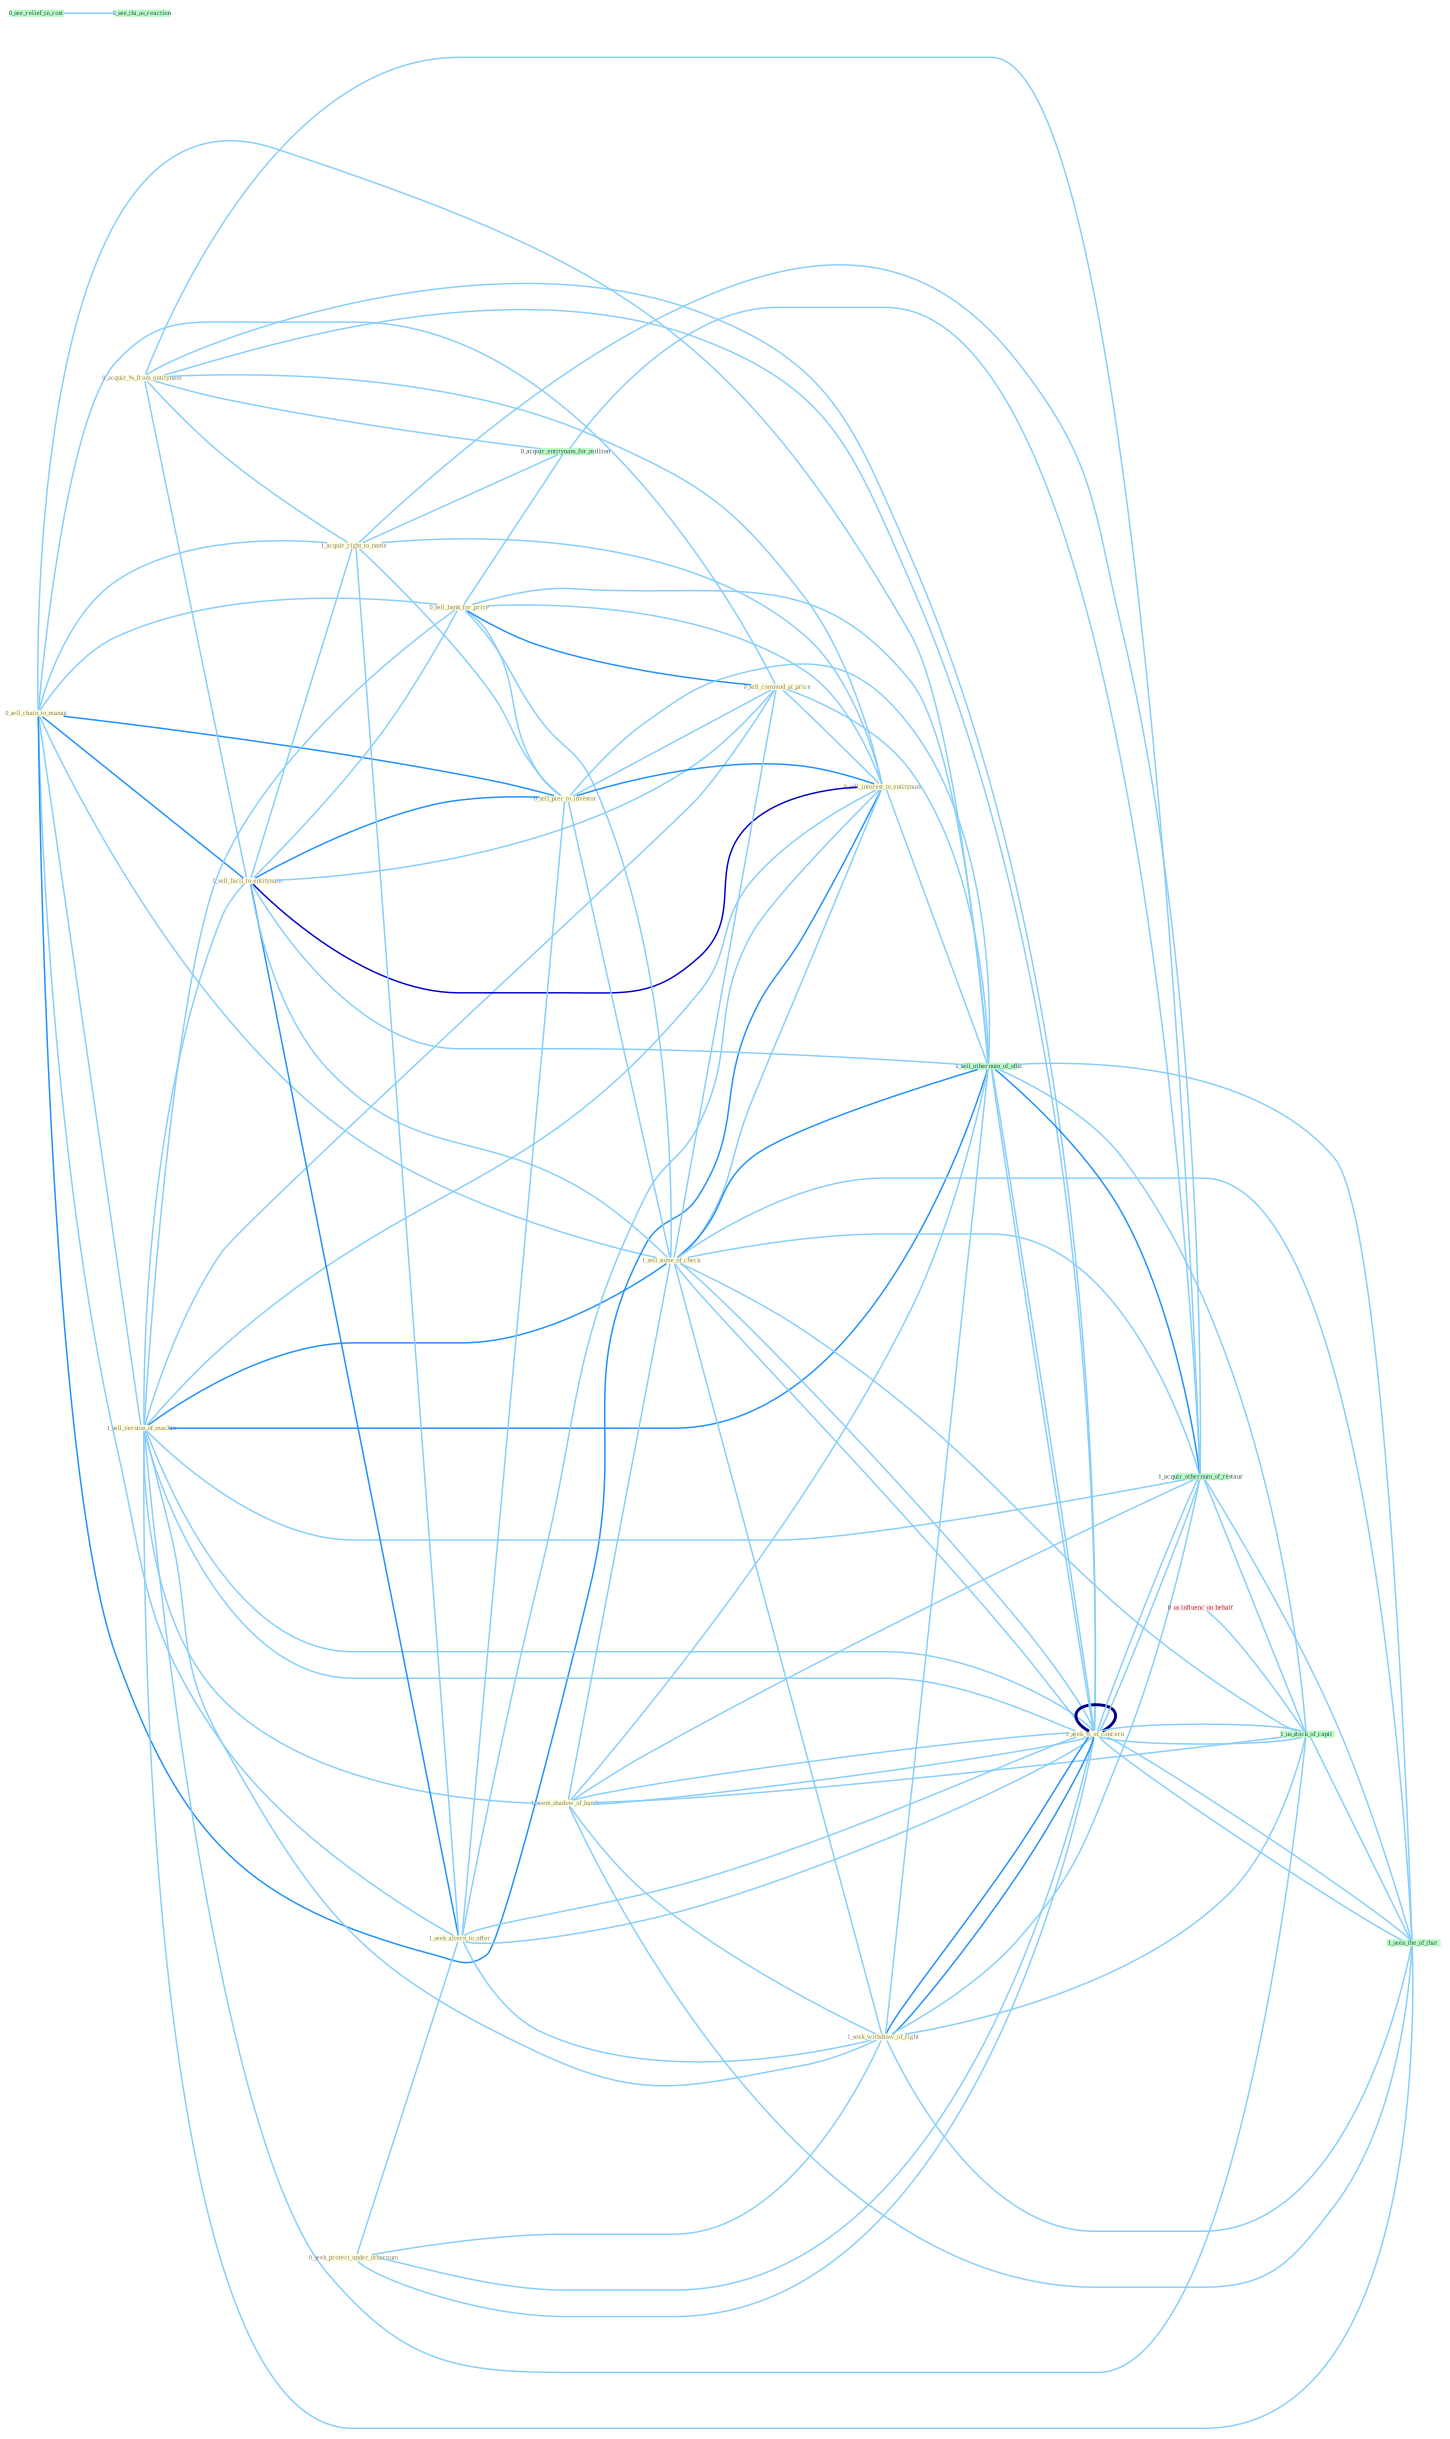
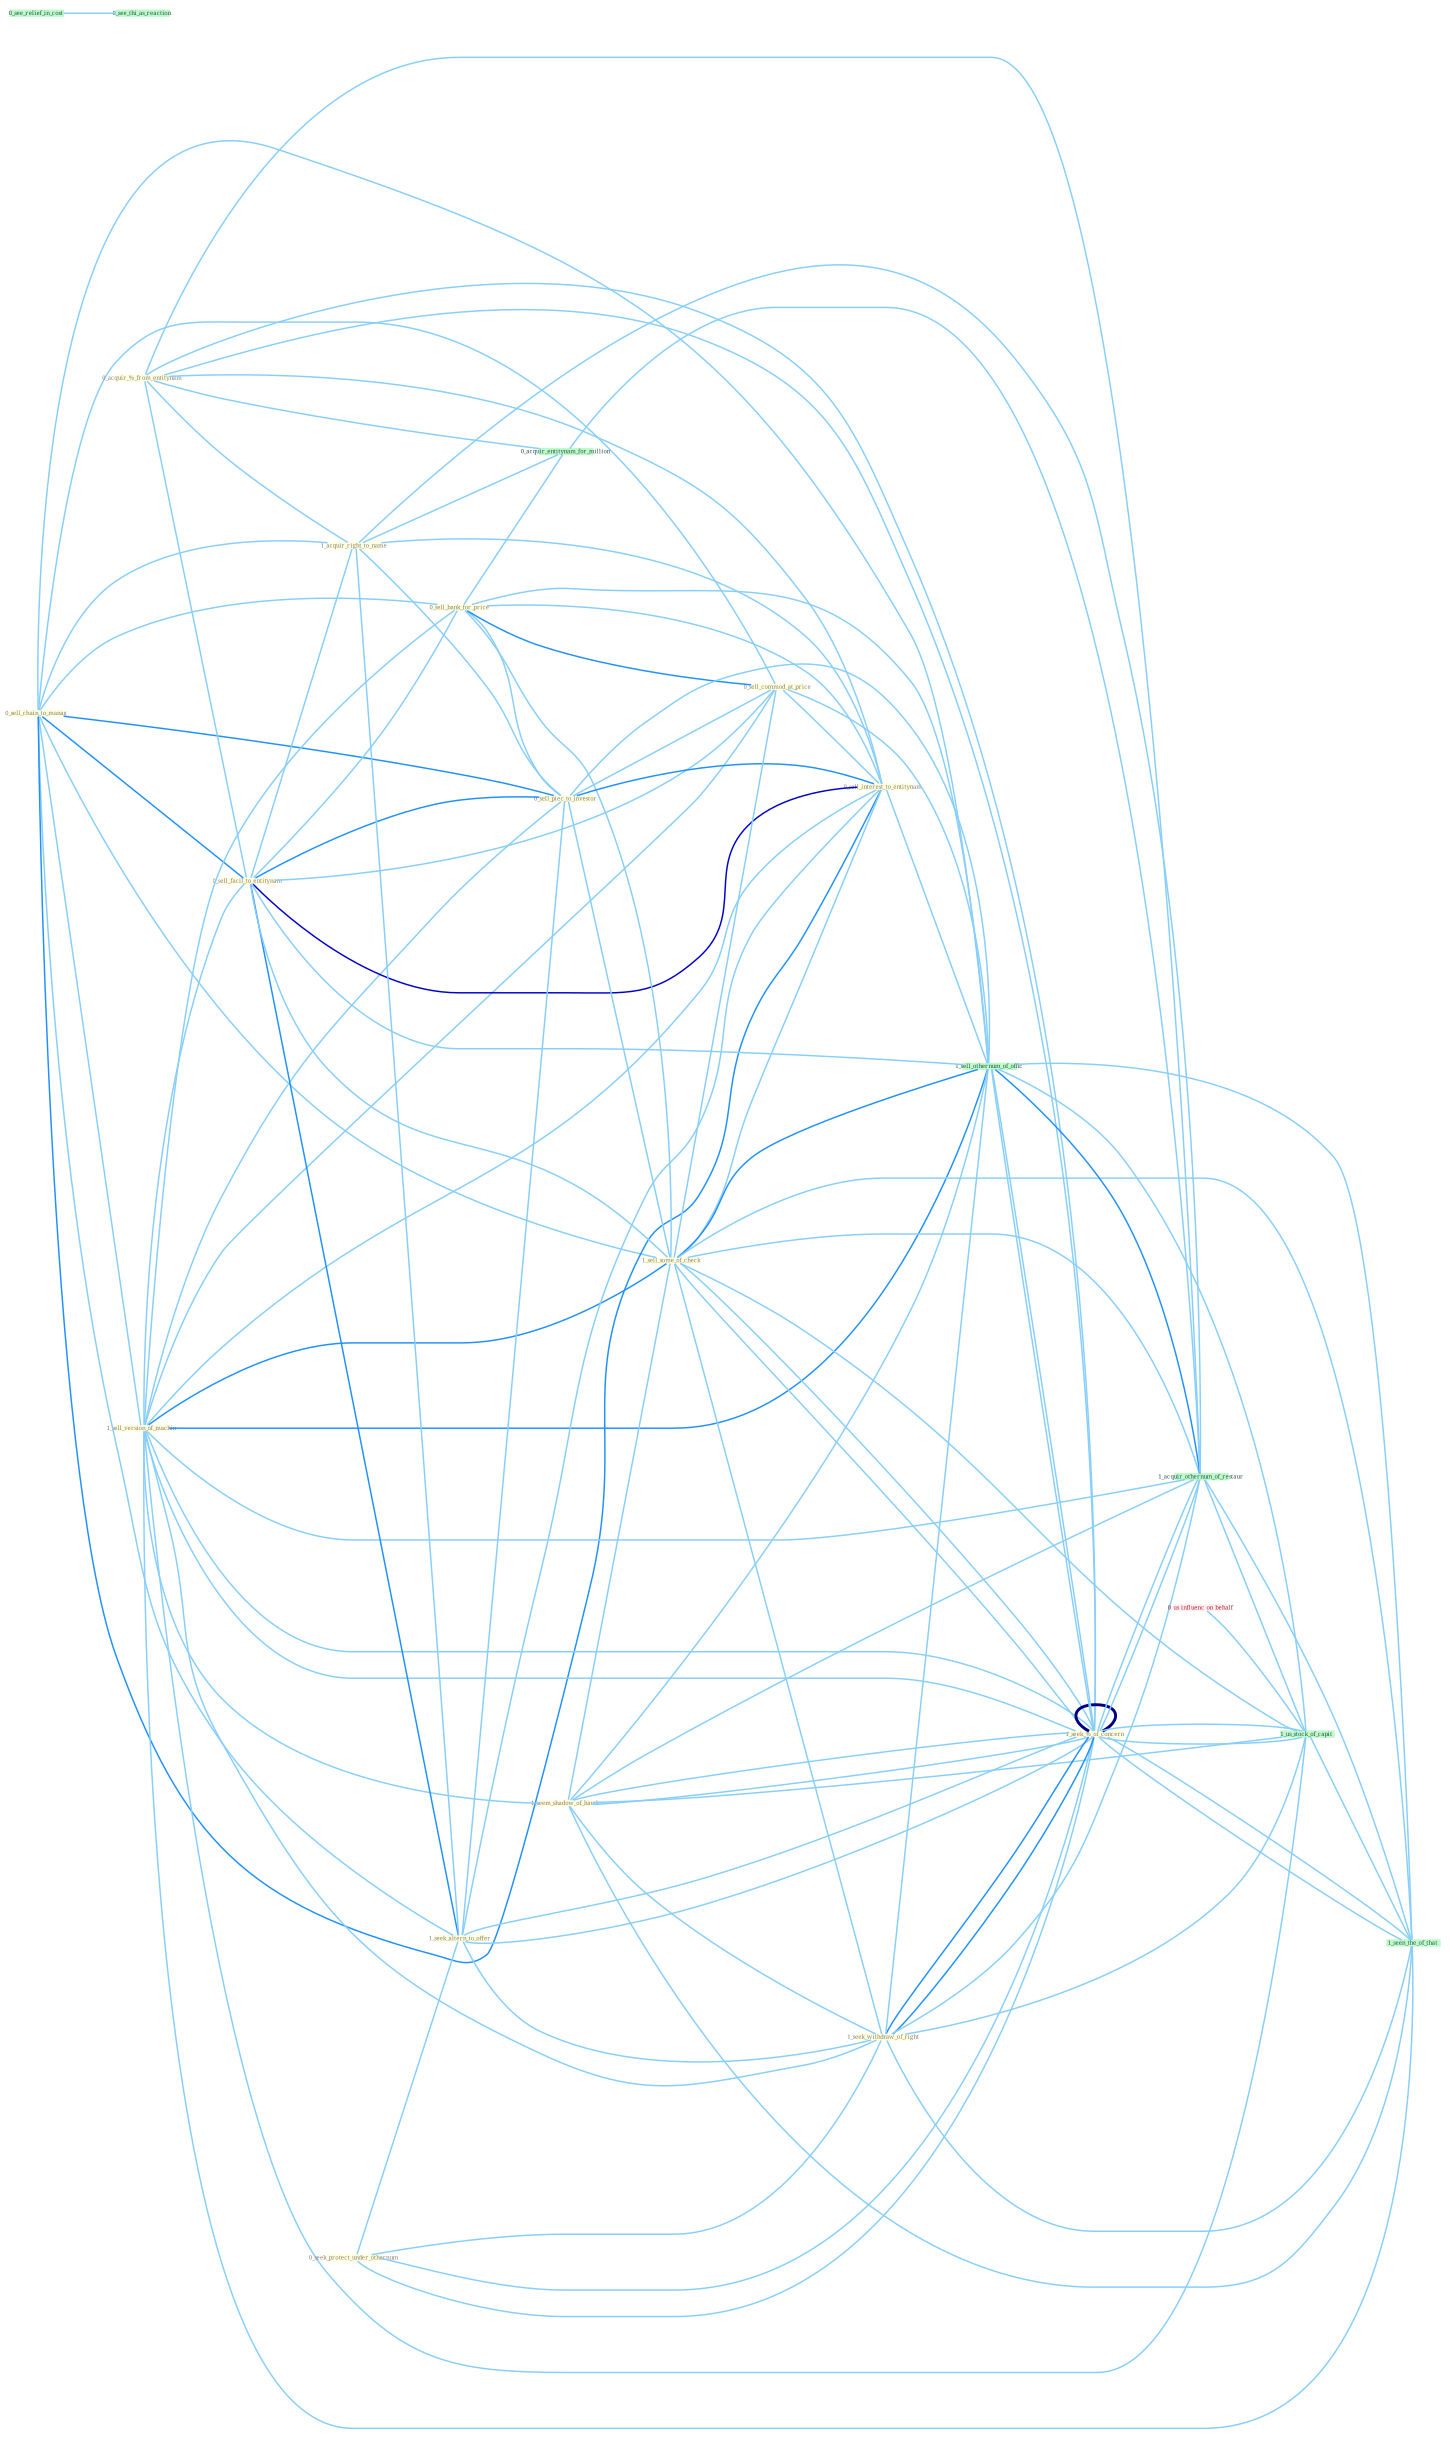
  graph {
    fontname="Noto Serif"
    rankdir=LR
    node [color="#ffffe0" fixedsize=true fontcolor="#8b7d6b" fontname="Noto Serif" fontsize=4 shape=polygon style=filled]
    edge [color="#87cefa" fontname="Noto Serif" w=1]
    "0_sell_chain_to_manag " [height=.06 width=.5]
    "0_acquir_%_from_entitynam " [height=.06 width=.5]
    "1_sell_version_of_machin " [height=.06 width=.5]
    "0_seek_protect_under_othernum " [height=.06 width=.5]
    "0_sell_facil_to_entitynam " [height=.06 width=.5]
    "0_sell_bank_for_price " [height=.06 width=.5]
    "1_acquir_right_to_name " [height=.06 width=.5]
    "1_seek_altern_to_offer " [height=.06 width=.5]
    "0_sell_piec_to_investor " [height=.06 width=.5]
    "1_seem_shadow_of_hawk " [height=.06 width=.5]
    "1_sell_some_of_check " [height=.06 width=.5]
    "0_sell_commod_at_price " [height=.06 width=.5]
    "1_seek_withdraw_of_right " [height=.06 width=.5]
    "0_sell_interest_to_entitynam " [height=.06 width=.5]
    "1_seek_%_of_concern " [height=.06 width=.5]
    "0_us_influenc_on_behalf " [color="#fff0f5" fontcolor="#b22222" height=.06 width=.5]
    "1_sell_othernum_of_offic " [color="#BDFCC9" fontcolor="#2f4f4f" height=.06 width=.5]
    "0_acquir_entitynam_for_million " [color="#BDFCC9" fontcolor="#2f4f4f" height=.06 width=.5]
    "1_acquir_othernum_of_restaur " [color="#BDFCC9" fontcolor="#2f4f4f" height=.06 width=.5]
    "1_us_stock_of_capit " [color="#BDFCC9" fontcolor="#2f4f4f" height=.06 width=.5]
    "1_seen_the_of_that " [color="#BDFCC9" fontcolor="#2f4f4f" height=.06 width=.5]
    "0_see_relief_in_cost " [color="#BDFCC9" fontcolor="#2f4f4f" height=.06 width=.5]
    "0_see_thi_as_reaction " [color="#BDFCC9" fontcolor="#2f4f4f" height=.06 width=.5]
    subgraph sub_1 {
      "0_sell_chain_to_manag "
      "0_acquir_%_from_entitynam "
      "1_sell_version_of_machin "
      "0_seek_protect_under_othernum "
      "0_sell_facil_to_entitynam "
      "0_sell_bank_for_price "
      "1_acquir_right_to_name "
      "1_seek_altern_to_offer "
      "0_sell_piec_to_investor "
      "1_seem_shadow_of_hawk "
      "1_sell_some_of_check "
      "0_sell_commod_at_price "
      "1_seek_withdraw_of_right "
      "0_sell_interest_to_entitynam "
      "1_seek_%_of_concern "
    }
    subgraph sub_2 {
      "0_us_influenc_on_behalf "
    }
    "0_sell_chain_to_manag " -- "1_sell_version_of_machin "
    "0_sell_chain_to_manag " -- "0_sell_facil_to_entitynam " [color="#1e90ff" w=2]
    "0_sell_chain_to_manag " -- "0_sell_bank_for_price "
    "0_sell_chain_to_manag " -- "1_acquir_right_to_name "
    "0_sell_chain_to_manag " -- "1_seek_altern_to_offer "
    "0_sell_chain_to_manag " -- "0_sell_piec_to_investor " [color="#1e90ff" w=2]
    "0_sell_chain_to_manag " -- "1_sell_some_of_check "
    "0_sell_chain_to_manag " -- "0_sell_commod_at_price "
    "0_sell_chain_to_manag " -- "0_sell_interest_to_entitynam " [color="#1e90ff" w=2]
    "0_sell_chain_to_manag " -- "1_sell_othernum_of_offic "
    "0_acquir_%_from_entitynam " -- "0_sell_facil_to_entitynam "
    "0_acquir_%_from_entitynam " -- "1_acquir_right_to_name "
    "0_acquir_%_from_entitynam " -- "0_sell_interest_to_entitynam "
    "0_acquir_%_from_entitynam " -- "1_seek_%_of_concern "
    "0_acquir_%_from_entitynam " -- "1_seek_%_of_concern "
    "0_acquir_%_from_entitynam " -- "0_acquir_entitynam_for_million "
    "0_acquir_%_from_entitynam " -- "1_acquir_othernum_of_restaur "
    "1_sell_version_of_machin " -- "0_sell_facil_to_entitynam "
    "1_sell_version_of_machin " -- "0_sell_bank_for_price "
+   "1_sell_version_of_machin " -- "0_sell_piec_to_investor "
    "1_sell_version_of_machin " -- "1_seem_shadow_of_hawk "
    "1_sell_version_of_machin " -- "1_sell_some_of_check " [color="#1e90ff" w=2]
    "1_sell_version_of_machin " -- "0_sell_commod_at_price "
    "1_sell_version_of_machin " -- "1_seek_withdraw_of_right "
    "1_sell_version_of_machin " -- "0_sell_interest_to_entitynam "
    "1_sell_version_of_machin " -- "1_seek_%_of_concern "
    "1_sell_version_of_machin " -- "1_seek_%_of_concern "
    "1_sell_version_of_machin " -- "1_sell_othernum_of_offic " [color="#1e90ff" w=2]
    "1_sell_version_of_machin " -- "1_acquir_othernum_of_restaur "
    "1_sell_version_of_machin " -- "1_us_stock_of_capit "
    "1_sell_version_of_machin " -- "1_seen_the_of_that "
    "0_seek_protect_under_othernum " -- "1_seek_altern_to_offer "
    "0_seek_protect_under_othernum " -- "1_seek_withdraw_of_right "
    "0_seek_protect_under_othernum " -- "1_seek_%_of_concern "
    "0_seek_protect_under_othernum " -- "1_seek_%_of_concern "
    "0_sell_facil_to_entitynam " -- "0_sell_bank_for_price "
    "0_sell_facil_to_entitynam " -- "1_acquir_right_to_name "
    "0_sell_facil_to_entitynam " -- "1_seek_altern_to_offer " [color="#1e90ff"]
    "0_sell_facil_to_entitynam " -- "0_sell_piec_to_investor " [color="#1e90ff" w=2]
    "0_sell_facil_to_entitynam " -- "1_sell_some_of_check "
    "0_sell_facil_to_entitynam " -- "0_sell_commod_at_price "
    "0_sell_facil_to_entitynam " -- "0_sell_interest_to_entitynam " [color="#0000cd" w=3]
    "0_sell_facil_to_entitynam " -- "1_sell_othernum_of_offic "
    "0_sell_bank_for_price " -- "0_sell_piec_to_investor "
    "0_sell_bank_for_price " -- "1_sell_some_of_check "
    "0_sell_bank_for_price " -- "0_sell_commod_at_price " [color="#1e90ff" w=2]
    "0_sell_bank_for_price " -- "0_sell_interest_to_entitynam "
    "0_sell_bank_for_price " -- "1_sell_othernum_of_offic "
    "0_sell_bank_for_price " -- "0_acquir_entitynam_for_million "
    "1_acquir_right_to_name " -- "1_seek_altern_to_offer "
    "1_acquir_right_to_name " -- "0_sell_piec_to_investor "
    "1_acquir_right_to_name " -- "0_sell_interest_to_entitynam "
    "1_acquir_right_to_name " -- "0_acquir_entitynam_for_million "
    "1_acquir_right_to_name " -- "1_acquir_othernum_of_restaur "
    "1_seek_altern_to_offer " -- "0_sell_piec_to_investor "
    "1_seek_altern_to_offer " -- "1_seek_withdraw_of_right "
    "1_seek_altern_to_offer " -- "0_sell_interest_to_entitynam "
    "1_seek_altern_to_offer " -- "1_seek_%_of_concern "
    "1_seek_altern_to_offer " -- "1_seek_%_of_concern "
    "0_sell_piec_to_investor " -- "1_sell_some_of_check "
    "0_sell_piec_to_investor " -- "0_sell_commod_at_price "
    "0_sell_piec_to_investor " -- "0_sell_interest_to_entitynam " [color="#1e90ff" w=2]
    "0_sell_piec_to_investor " -- "1_sell_othernum_of_offic "
    "1_seem_shadow_of_hawk " -- "1_sell_some_of_check "
    "1_seem_shadow_of_hawk " -- "1_seek_withdraw_of_right "
    "1_seem_shadow_of_hawk " -- "1_seek_%_of_concern "
    "1_seem_shadow_of_hawk " -- "1_seek_%_of_concern "
    "1_seem_shadow_of_hawk " -- "1_sell_othernum_of_offic "
    "1_seem_shadow_of_hawk " -- "1_acquir_othernum_of_restaur "
    "1_seem_shadow_of_hawk " -- "1_us_stock_of_capit "
    "1_seem_shadow_of_hawk " -- "1_seen_the_of_that "
    "1_sell_some_of_check " -- "0_sell_commod_at_price "
    "1_sell_some_of_check " -- "1_seek_withdraw_of_right "
    "1_sell_some_of_check " -- "0_sell_interest_to_entitynam "
    "1_sell_some_of_check " -- "1_seek_%_of_concern "
    "1_sell_some_of_check " -- "1_seek_%_of_concern "
    "1_sell_some_of_check " -- "1_sell_othernum_of_offic " [color="#1e90ff" w=2]
    "1_sell_some_of_check " -- "1_acquir_othernum_of_restaur "
    "1_sell_some_of_check " -- "1_us_stock_of_capit "
    "1_sell_some_of_check " -- "1_seen_the_of_that "
    "0_sell_commod_at_price " -- "0_sell_interest_to_entitynam "
    "0_sell_commod_at_price " -- "1_sell_othernum_of_offic "
    "1_seek_withdraw_of_right " -- "1_seek_%_of_concern " [color="#1e90ff" w=2]
    "1_seek_withdraw_of_right " -- "1_seek_%_of_concern " [color="#1e90ff" w=2]
    "1_seek_withdraw_of_right " -- "1_sell_othernum_of_offic "
    "1_seek_withdraw_of_right " -- "1_acquir_othernum_of_restaur "
    "1_seek_withdraw_of_right " -- "1_us_stock_of_capit "
    "1_seek_withdraw_of_right " -- "1_seen_the_of_that "
    "0_sell_interest_to_entitynam " -- "1_sell_othernum_of_offic "
    "1_seek_%_of_concern " -- "1_seek_%_of_concern " [color="#000080" style=bold w=4]
    "1_seek_%_of_concern " -- "1_sell_othernum_of_offic "
    "1_seek_%_of_concern " -- "1_acquir_othernum_of_restaur "
    "1_seek_%_of_concern " -- "1_us_stock_of_capit "
    "1_seek_%_of_concern " -- "1_seen_the_of_that "
    "1_seek_%_of_concern " -- "1_seen_the_of_that "
    "0_us_influenc_on_behalf " -- "1_us_stock_of_capit "
    "1_sell_othernum_of_offic " -- "1_seek_%_of_concern "
    "1_sell_othernum_of_offic " -- "1_acquir_othernum_of_restaur " [color="#1e90ff" w=2]
    "1_sell_othernum_of_offic " -- "1_us_stock_of_capit "
    "1_sell_othernum_of_offic " -- "1_seen_the_of_that "
    "0_acquir_entitynam_for_million " -- "1_acquir_othernum_of_restaur "
    "1_acquir_othernum_of_restaur " -- "1_seek_%_of_concern "
    "1_acquir_othernum_of_restaur " -- "1_us_stock_of_capit "
    "1_acquir_othernum_of_restaur " -- "1_seen_the_of_that "
    "1_us_stock_of_capit " -- "1_seek_%_of_concern "
    "1_us_stock_of_capit " -- "1_seen_the_of_that "
    "0_see_relief_in_cost " -- "0_see_thi_as_reaction "
  }
